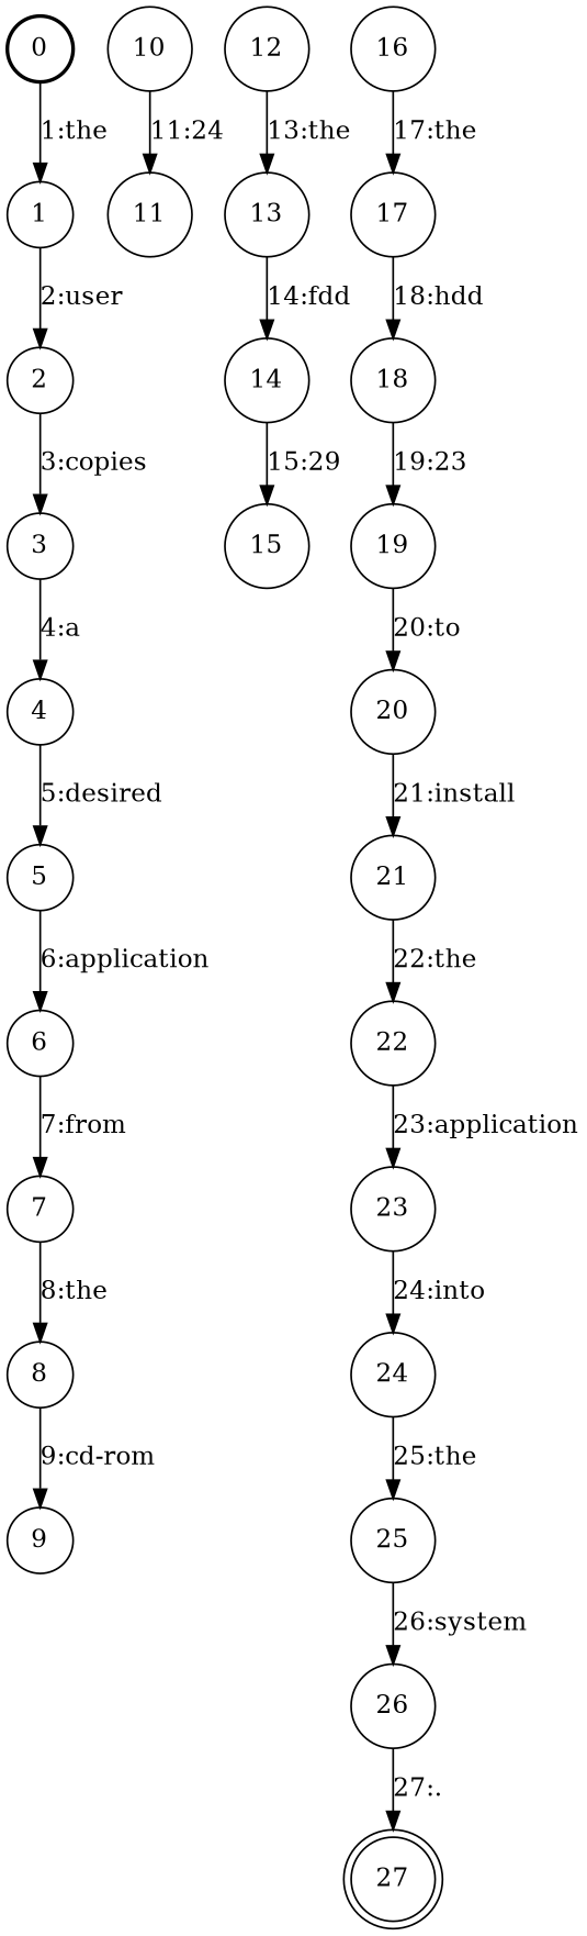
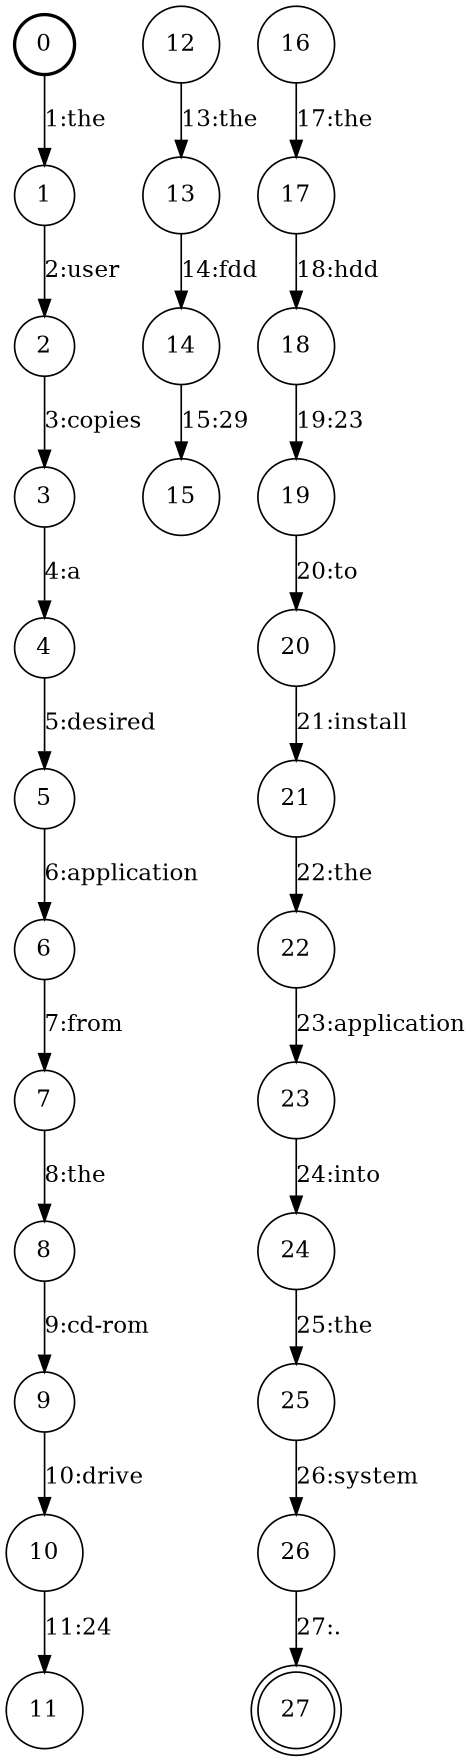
  digraph {
    nodesep=0.25
    rankdir=TB
    ranksep=0.4
    node [fontsize=14 shape=circle style=solid]
    edge [fontsize=14]
    n1 [label=0 style=bold]
    n2 [label=1]
    n3 [label=2]
    n4 [label=3]
    n5 [label=4]
    n6 [label=5]
    n7 [label=6]
    n8 [label=7]
    n9 [label=8]
    n10 [label=9]
    n11 [label=10]
    n12 [label=11]
    n13 [label=12]
    n14 [label=13]
    n15 [label=14]
    n16 [label=15]
    n17 [label=16]
    n18 [label=17]
    n19 [label=18]
    n20 [label=19]
    n21 [label=20]
    n22 [label=21]
    n23 [label=22]
    n24 [label=23]
    n25 [label=24]
    n26 [label=25]
    n27 [label=26]
    n28 [label=27 shape=doublecircle]
    n1 -> n2 [label="1:the"]
    n2 -> n3 [label="2:user"]
    n3 -> n4 [label="3:copies"]
    n4 -> n5 [label="4:a"]
    n5 -> n6 [label="5:desired"]
    n6 -> n7 [label="6:application"]
    n7 -> n8 [label="7:from"]
    n8 -> n9 [label="8:the"]
    n9 -> n10 [label="9:cd-rom"]
+   n10 -> n11 [label="10:drive"]
    n11 -> n12 [label="11:24"]
    n13 -> n14 [label="13:the"]
    n14 -> n15 [label="14:fdd"]
    n15 -> n16 [label="15:29"]
    n17 -> n18 [label="17:the"]
    n18 -> n19 [label="18:hdd"]
    n19 -> n20 [label="19:23"]
    n20 -> n21 [label="20:to"]
    n21 -> n22 [label="21:install"]
    n22 -> n23 [label="22:the"]
    n23 -> n24 [label="23:application"]
    n24 -> n25 [label="24:into"]
    n25 -> n26 [label="25:the"]
    n26 -> n27 [label="26:system"]
    n27 -> n28 [label="27:."]
  }
